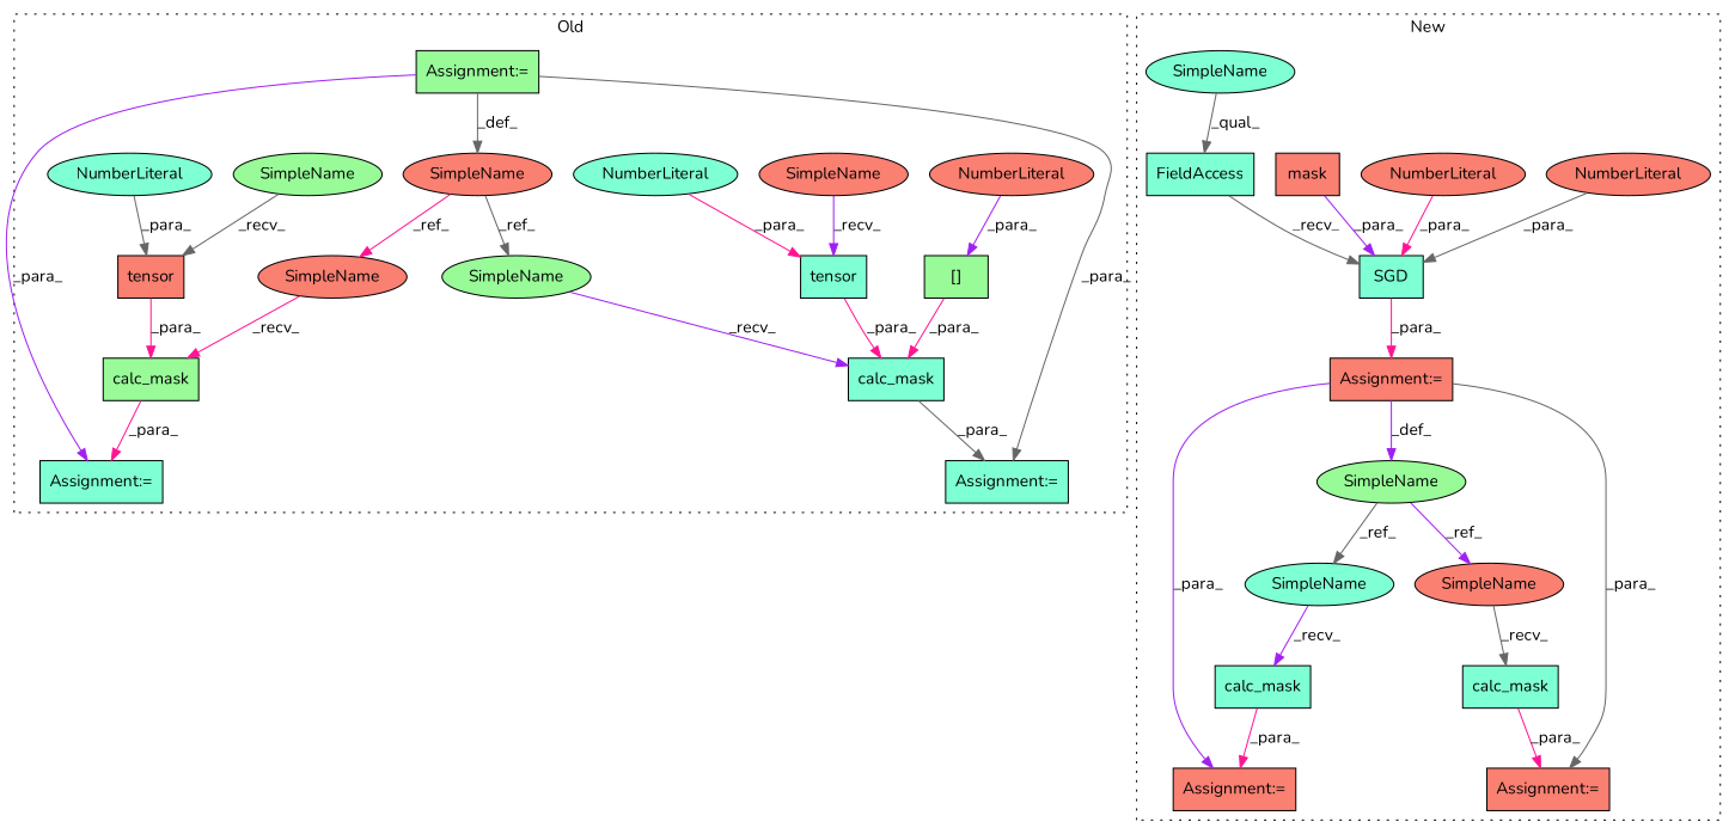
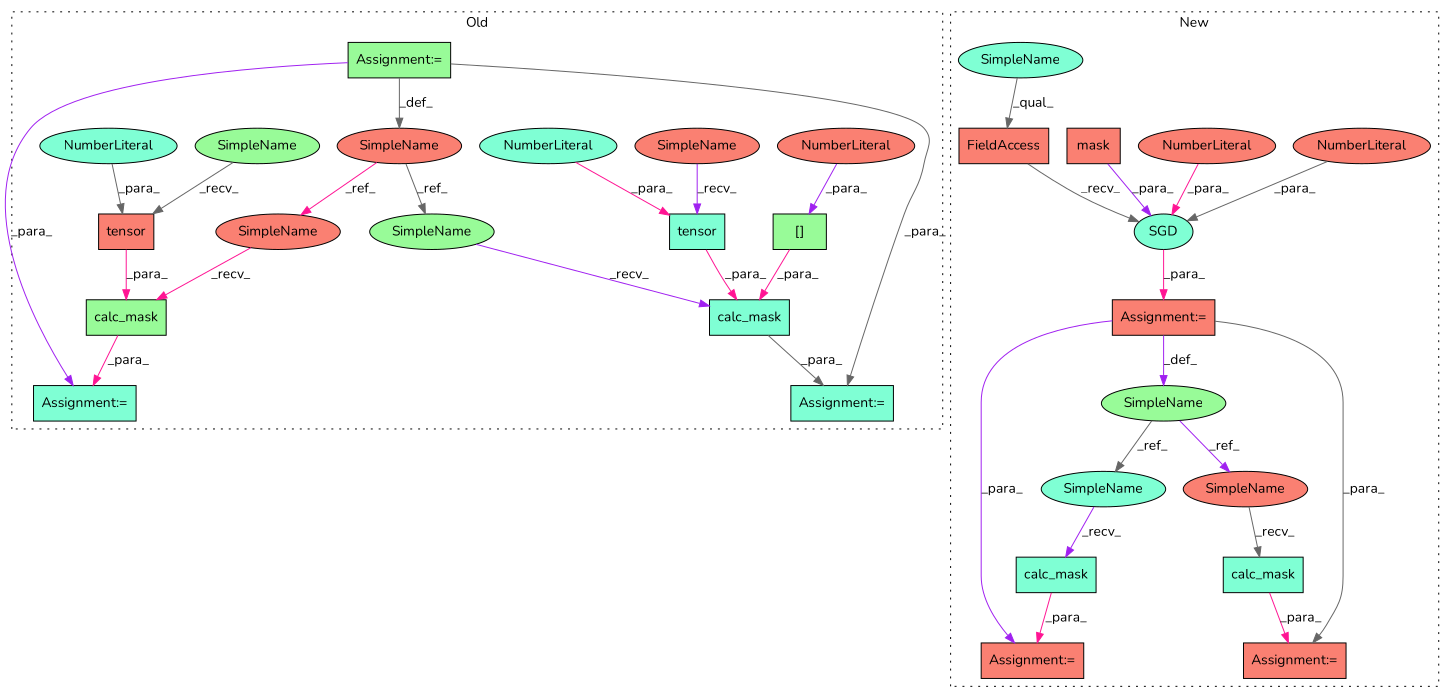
  digraph {
    fontname=Nunito
    node [a=42 fillcolor=salmon fontname=Nunito l=1 s=7461 shape=box style=filled]
    edge [color=gray40 fontname=Nunito]
    n1 [a=32 fillcolor=aquamarine l="10,1" label=calc_mask s="8194,8241"]
    n2 [a=2 fillcolor=palegreen l="12,1" label="[]" s="8211,8224"]
    n3 [a=34 label=NumberLiteral s=8223 shape=ellipse]
    n4 [l=6 label=SimpleName s=7931 shape=ellipse]
    n5 [a=32 fillcolor=palegreen l="10,1" label=calc_mask s="8337,8384"]
    n6 [a=32 fillcolor=aquamarine l="7,1" label=tensor s="8232,8240"]
    n7 [a=34 fillcolor=aquamarine label=NumberLiteral s=8239 shape=ellipse]
    n8 [a=32 l="7,1" label=tensor s="8375,8383"]
    n9 [a=34 fillcolor=aquamarine label=NumberLiteral s=8382 shape=ellipse]
    n10 [a=7 fillcolor=aquamarine label="Assignment:=" s=8329]
    n11 [a=7 fillcolor=aquamarine label="Assignment:=" s=8186]
    n12 [a=7 fillcolor=palegreen label="Assignment:=" s=7937]
    n13 [l=5 label=SimpleName s=8226 shape=ellipse]
    n14 [fillcolor=palegreen l=5 label=SimpleName s=8369 shape=ellipse]
    n15 [fillcolor=palegreen l=6 label=SimpleName s=8187 shape=ellipse]
    n16 [l=6 label=SimpleName s=8330 shape=ellipse]
    n17 [a=32 fillcolor=aquamarine l="10,1" label=calc_mask s="8001,8022"]
    n18 [fillcolor=palegreen l=6 label=SimpleName s=7749 shape=ellipse]
    n19 [a=32 fillcolor=aquamarine l="10,1" label=calc_mask s="7960,7981"]
-   n20 [a=32 fillcolor=aquamarine l="4,1" label=SGD s="7473,7504"]
+   n20 [a=32 fillcolor=aquamarine l="4,1" label=SGD s="7473,7504" shape=ellipse]
    n21 [a=34 l=3 label=NumberLiteral s=7501 shape=ellipse]
    n22 [a=34 l=4 label=NumberLiteral s=7496 shape=ellipse]
-   n23 [a=22 fillcolor=aquamarine l=11 label=FieldAccess]
+   n23 [a=22 l=11 label=FieldAccess]
    n24 [a=7 label="Assignment:=" s=7993]
    n25 [a=7 label="Assignment:=" s=7952]
    n26 [a=7 label="Assignment:=" s=7460]
    n27 [a=32 l=12 label=mask s=7483]
    n28 [fillcolor=aquamarine l=5 label=SimpleName shape=ellipse]
    n29 [fillcolor=aquamarine l=6 label=SimpleName s=7953 shape=ellipse]
    n30 [l=6 label=SimpleName s=7994 shape=ellipse]
    subgraph cluster_1 {
      label=Old
      style=dotted
      n1
      n2
      n3
      n4
      n5
      n6
      n7
      n8
      n9
      n10
      n11
      n12
      n13
      n14
      n15
      n16
    }
    subgraph cluster_2 {
      label=New
      style=dotted
      n17
      n18
      n19
      n20
      n21
      n22
      n23
      n24
      n25
      n26
      n27
      n28
      n29
      n30
    }
    n1 -> n11 [label=_para_]
    n2 -> n1 [color=deeppink label=_para_]
    n3 -> n2 [color=purple label=_para_]
    n4 -> n15 [label=_ref_]
    n4 -> n16 [color=deeppink label=_ref_]
    n5 -> n10 [color=deeppink label=_para_]
    n6 -> n1 [color=deeppink label=_para_]
    n7 -> n6 [color=deeppink label=_para_]
    n8 -> n5 [color=deeppink label=_para_]
    n9 -> n8 [label=_para_]
    n12 -> n4 [label=_def_]
    n12 -> n10 [color=purple label=_para_]
    n12 -> n11 [label=_para_]
    n13 -> n6 [color=purple label=_recv_]
    n14 -> n8 [label=_recv_]
    n15 -> n1 [color=purple label=_recv_]
    n16 -> n5 [color=deeppink label=_recv_]
    n17 -> n24 [color=deeppink label=_para_]
    n18 -> n29 [label=_ref_]
    n18 -> n30 [color=purple label=_ref_]
    n19 -> n25 [color=deeppink label=_para_]
    n20 -> n26 [color=deeppink label=_para_]
    n21 -> n20 [label=_para_]
    n22 -> n20 [color=deeppink label=_para_]
    n23 -> n20 [label=_recv_]
    n26 -> n18 [color=purple label=_def_]
    n26 -> n24 [label=_para_]
    n26 -> n25 [color=purple label=_para_]
    n27 -> n20 [color=purple label=_para_]
    n28 -> n23 [label=_qual_]
    n29 -> n19 [color=purple label=_recv_]
    n30 -> n17 [label=_recv_]
  }
